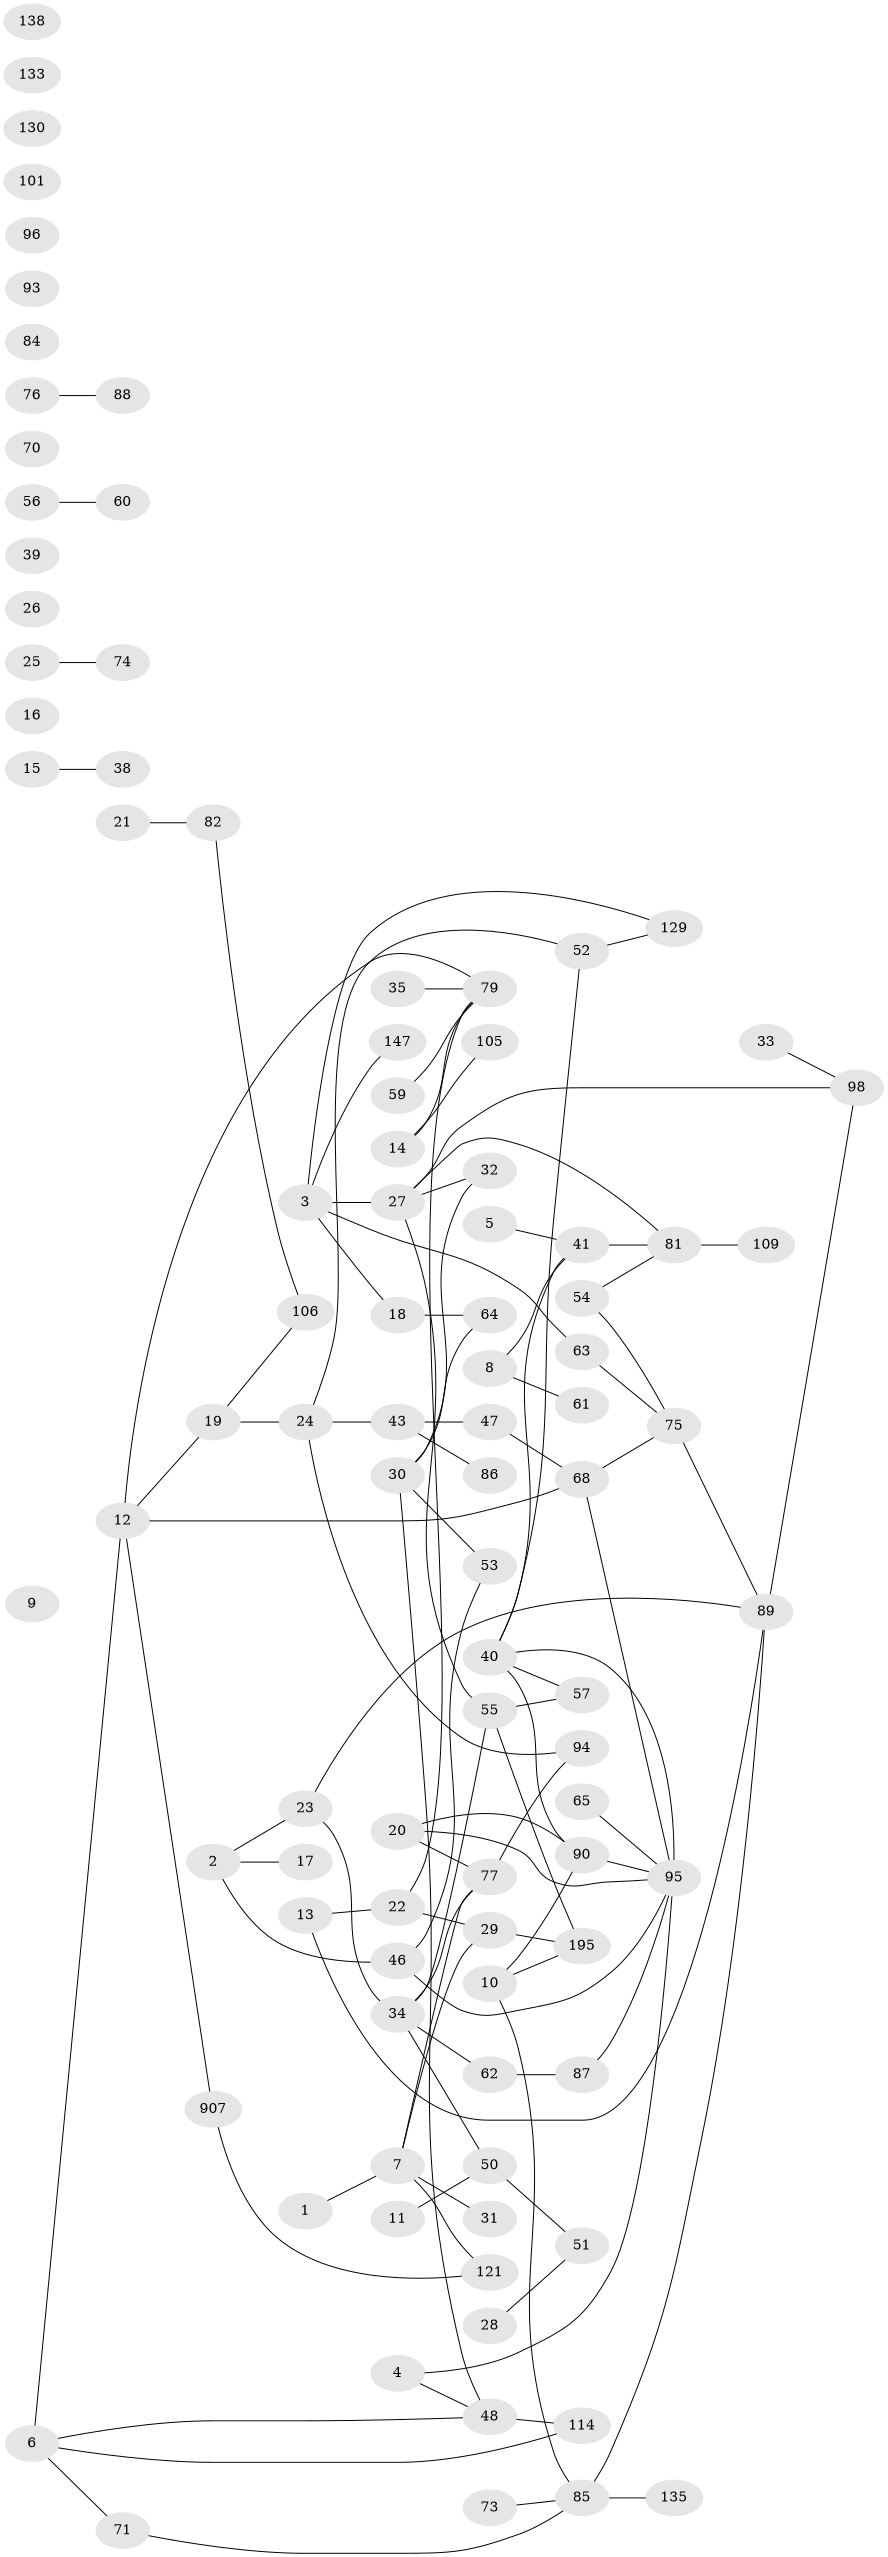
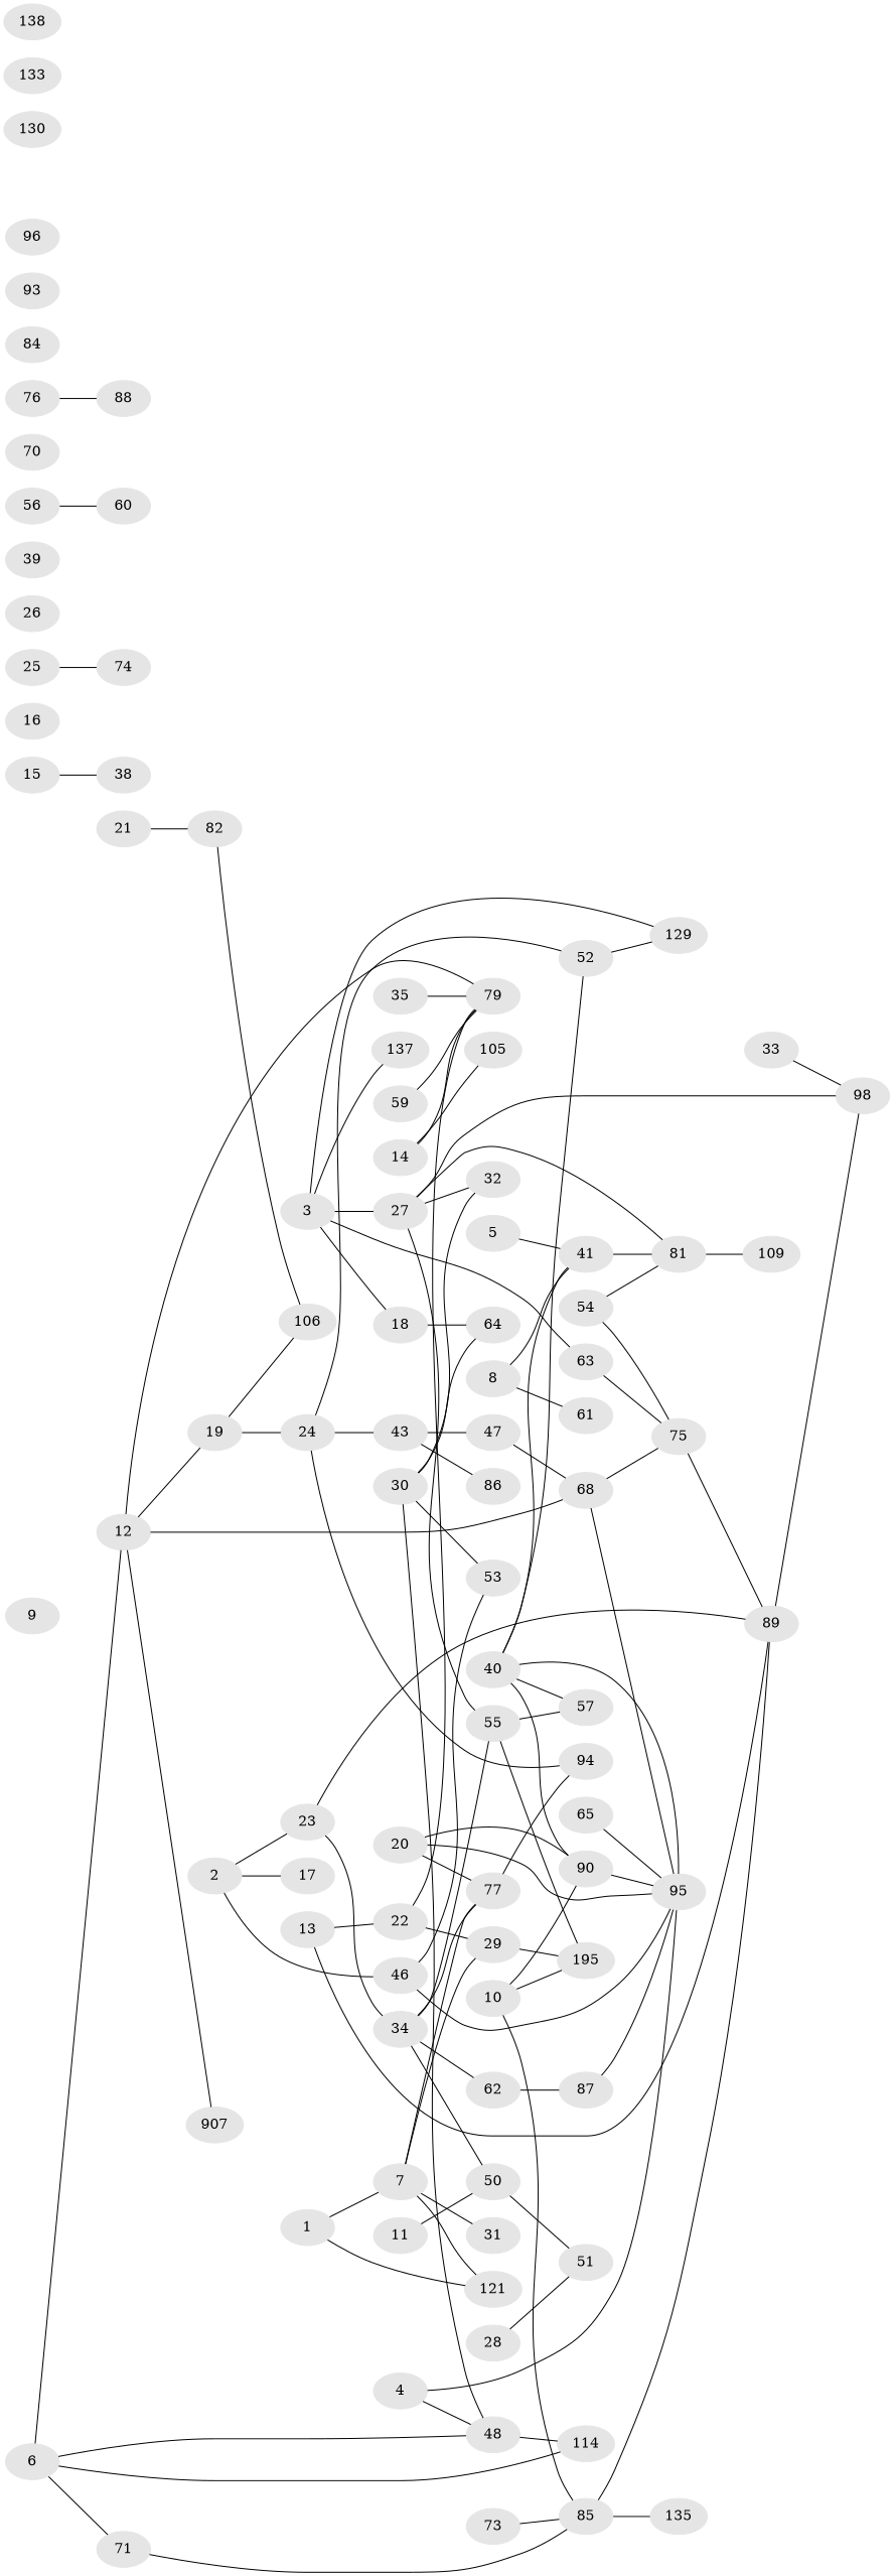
  graph {
    rankdir=LR
    node [color=gray90 style=filled]
    7 [super="+117"]
    29 [super="+111"]
    31 [super="+58"]
    77 [super="+116"]
    121
    1
    2 [super="+122"]
    17 [super="+44"]
    23 [super="+113"]
    46 [super="+69"]
    89
    34 [super="+102"]
    95 [super="+136"]
    53
    3 [super="+37"]
    18
    27 [super="+49"]
    63
    129
-   137 [label=147]
+   137
    64 [super="+115"]
    32 [super="+45"]
    55 [super="+67"]
    81 [super="+104"]
    98 [super="+134"]
    75 [super="+120"]
    4 [super="+128"]
    48 [super="+118"]
    114
    41 [super="+42"]
    5
    6 [super="+124"]
    12 [super="+92"]
    71
    19 [super="+36"]
    68
    79 [super="+99"]
    n38 [label=907]
    85 [super="+112"]
    n40 [label=195]
    94 [super="+126"]
    8 [super="+96"]
    61
    9
    10 [super="+72"]
    90 [super="+108"]
    135
    11 [super="+66"]
    50 [super="+91"]
    51
    24 [super="+83"]
    106
    13 [super="+119"]
    22
    14 [super="+132"]
    105 [super="+127"]
    38 [super="+110"]
    15
    16
    43
    52
    20
    82 [super="+103"]
    21
    62
    47 [super="+100"]
    86
    25
    74
    26
    57 [super="+131"]
    109
    28 [super="+78"]
    30 [super="+80"]
    33
    87
    35
    39
    40 [super="+123"]
    54
    56
    60
    59
    65
    70
    73
    76
    88
    84
    93
    n91 [label=96]
-   101
    130
    133
    138
    7 -- 29
    7 -- 31
    7 -- 77
    7 -- 121
    29 -- n40
    77 -- 94
    1 -- 7
    2 -- 17
    2 -- 23
    2 -- 46
    23 -- 89
    23 -- 34
    46 -- 95
    46 -- 53
    89 -- 98
    34 -- 77
    34 -- 55
    34 -- 50
    34 -- 62
    3 -- 18
    3 -- 27
    3 -- 63
    3 -- 129
    3 -- 137
    18 -- 64
    27 -- 32
    27 -- 55
    27 -- 81
    27 -- 98
    63 -- 75
    55 -- n40
    55 -- 57
    81 -- 109
    75 -- 89
    4 -- 95
    4 -- 48
    48 -- 114
    41 -- 81
    5 -- 41
    6 -- 48
    6 -- 114
    6 -- 12
    6 -- 71
    12 -- 19
    12 -- 68
    12 -- 79
    12 -- n38
    71 -- 85
    19 -- 24
    19 -- 106
    68 -- 95
    68 -- 75
-   n38 -- 121
+   1 -- 121
    85 -- 89
    85 -- 135
    8 -- 41
    8 -- 61
    10 -- 85
    10 -- n40
    10 -- 90
    90 -- 95
    11 -- 50
    50 -- 51
    24 -- 94
    24 -- 43
    24 -- 52
    13 -- 89
    13 -- 22
    22 -- 29
    22 -- 79
    14 -- 79
    14 -- 105
    15 -- 38
    43 -- 47
    43 -- 86
    52 -- 129
    20 -- 77
    20 -- 95
    20 -- 90
    82 -- 106
    21 -- 82
    62 -- 87
    47 -- 68
    25 -- 74
    28 -- 51
    30 -- 53
    30 -- 64
    30 -- 32
    30 -- 48
    33 -- 98
    87 -- 95
    35 -- 79
    40 -- 95
    40 -- 41
    40 -- 90
    40 -- 52
    40 -- 57
    54 -- 81
    54 -- 75
    56 -- 60
    59 -- 79
    65 -- 95
    73 -- 85
    76 -- 88
  }
